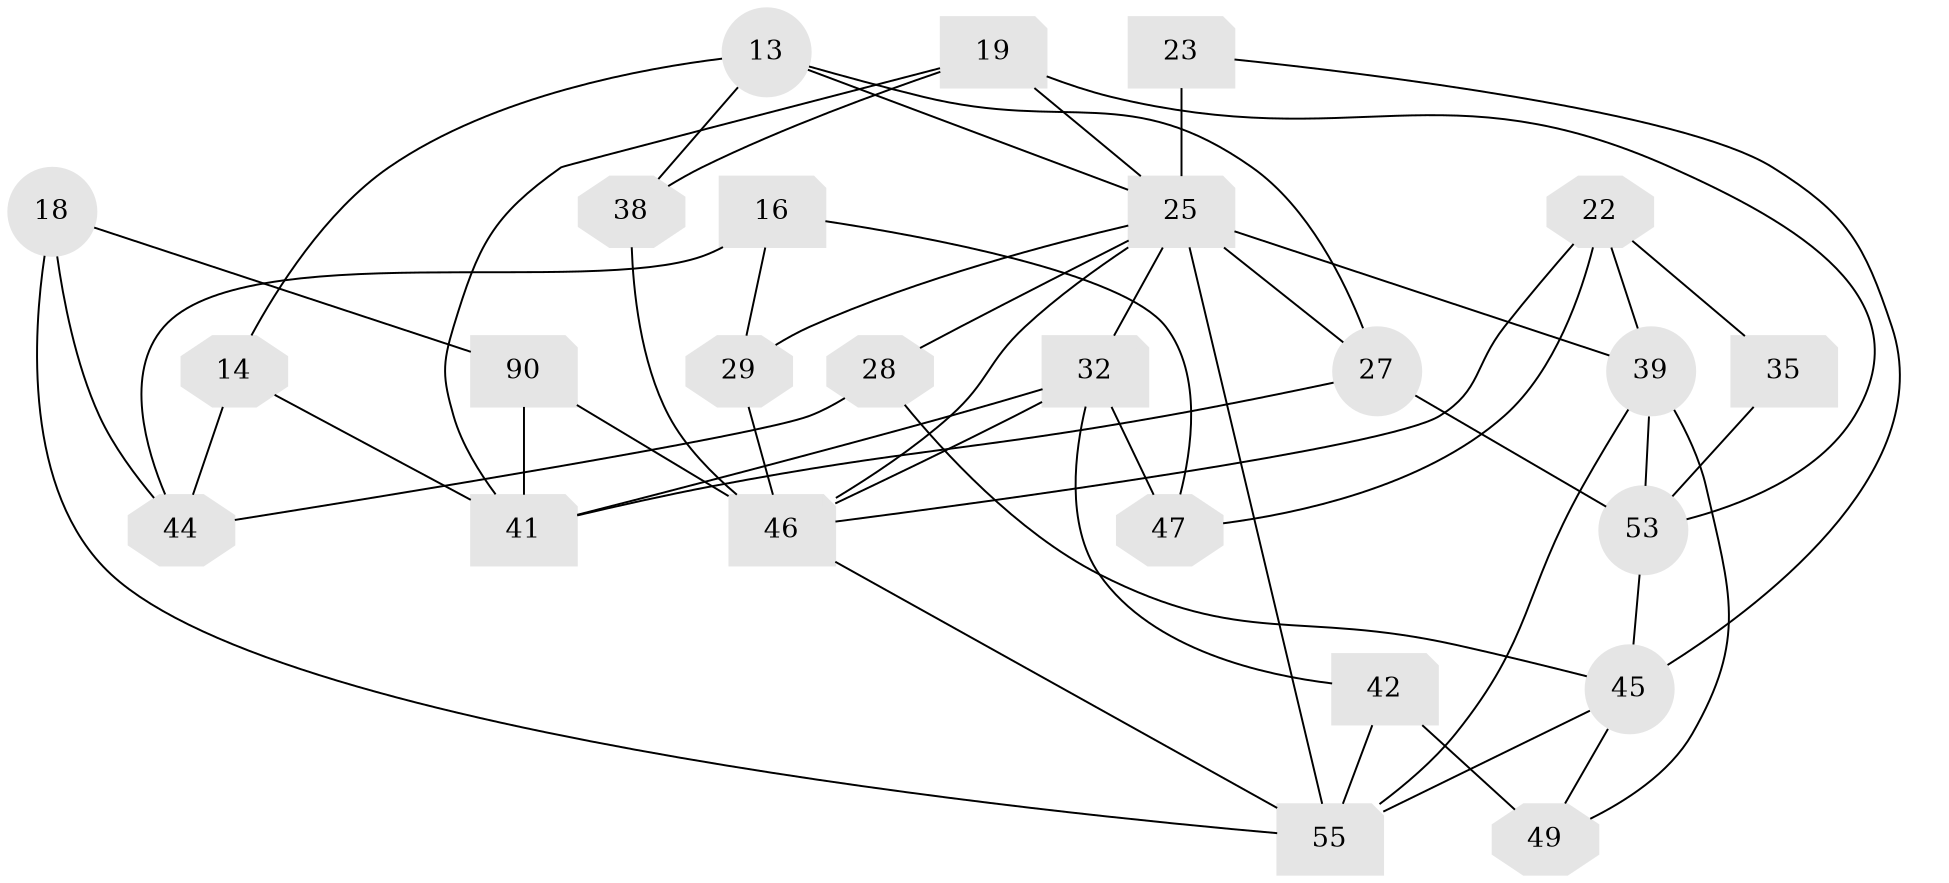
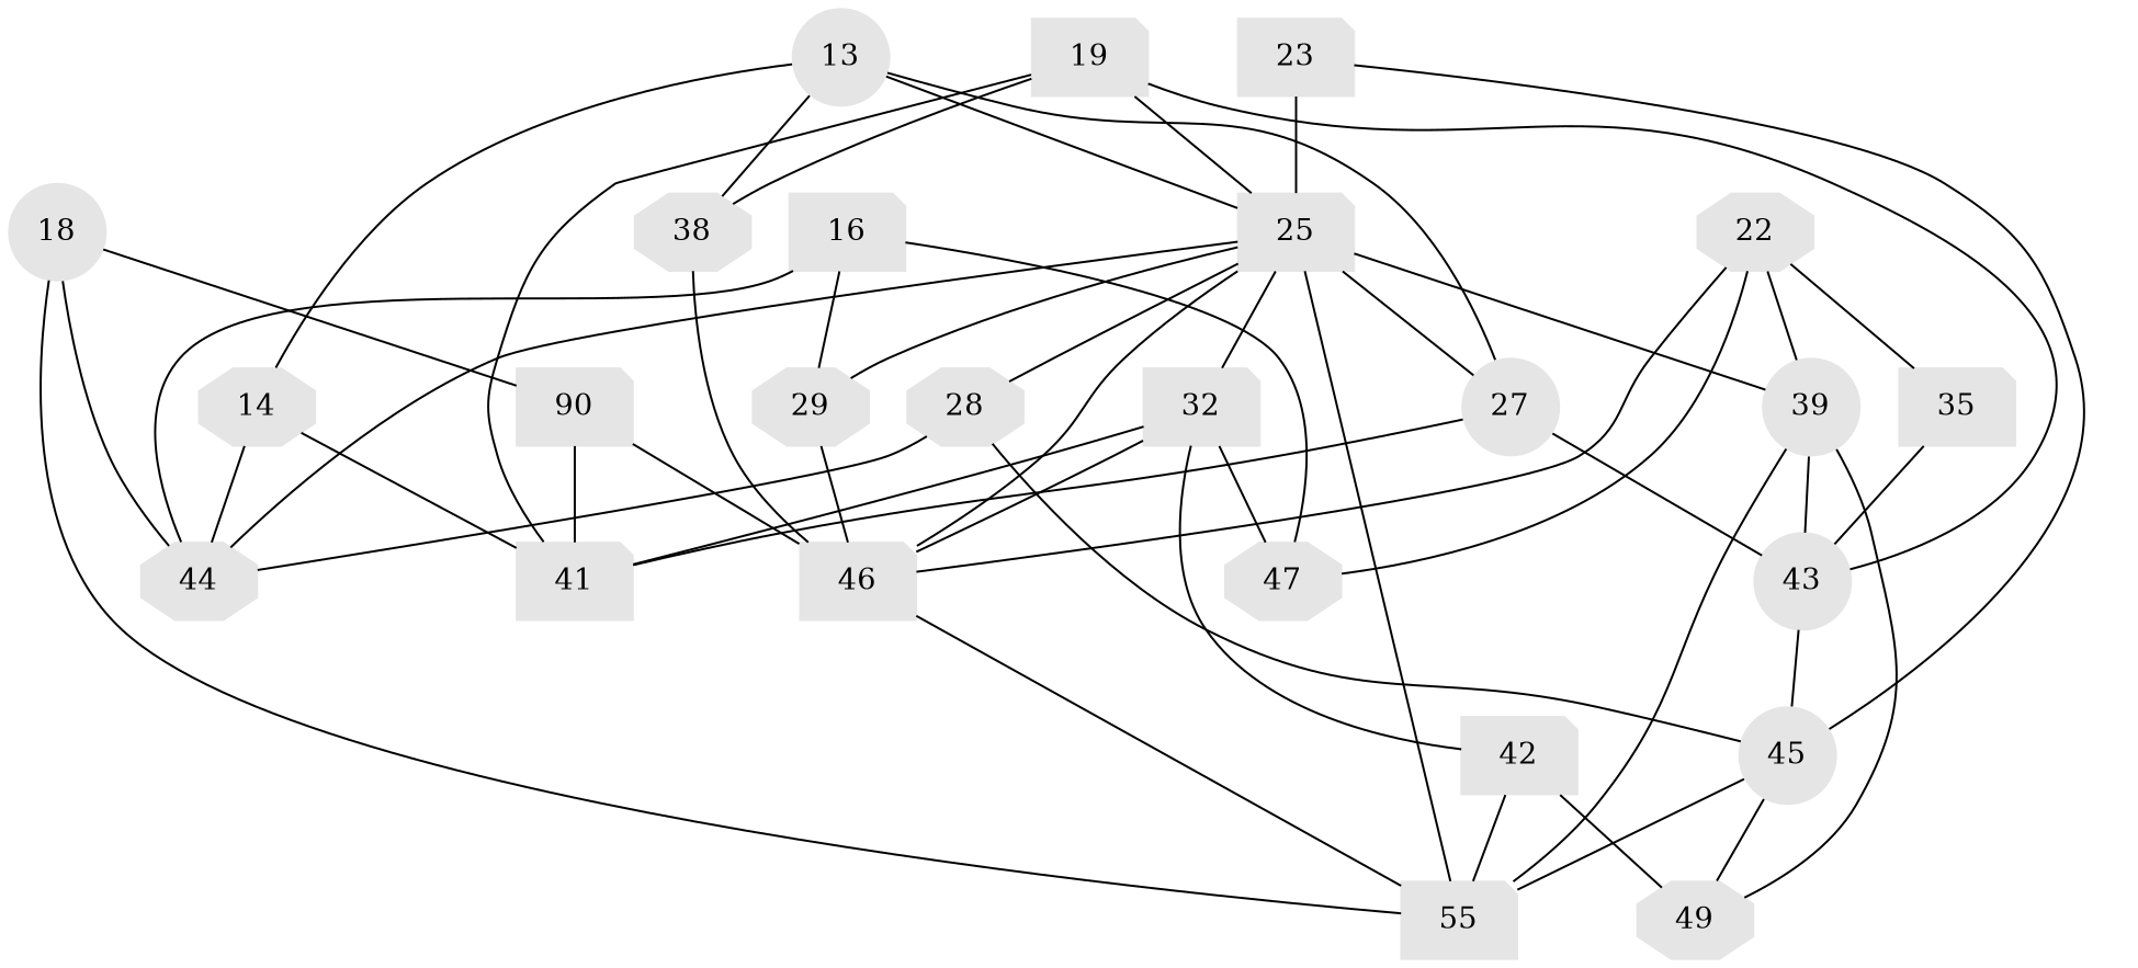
  graph {
    node [color=gray90 shape=note style=filled]
    13 [shape=circle]
    14 [shape=octagon]
    25 [super="+11+12+8+17"]
    27 [shape=circle]
    38 [shape=octagon]
    41 [super="+10+34"]
    44 [shape=octagon super="+9"]
    29 [shape=octagon]
    n9 [label=55 super="+37+48"]
    39 [shape=circle super="+36+20"]
    46 [super="+3+33"]
    28 [shape=octagon]
    32 [super="+24+31"]
-   43 [shape=circle super="+30" label=53]
+   43 [shape=circle super="+30"]
    16
    47 [shape=octagon]
    18 [shape=circle]
    n18 [label=90]
    19
    45 [shape=circle super="+26"]
    22 [shape=octagon]
    35
    49 [shape=octagon]
    23 [super="+15"]
    42
    13 -- 14
    13 -- 25
    13 -- 27
    13 -- 38
    14 -- 41 [weight=2]
    14 -- 44
    25 -- 27
+   25 -- 44
    25 -- 29
    25 -- n9
    25 -- 39 [weight=4]
    25 -- 46
    25 -- 28
    25 -- 32 [weight=2]
    27 -- 41 [weight=2]
    27 -- 43
    38 -- 46 [weight=2]
    29 -- 46 [weight=2]
    39 -- n9
    39 -- 43
    39 -- 49
    46 -- n9 [weight=2]
    28 -- 44 [weight=2]
    28 -- 45
    32 -- 41
    32 -- 46
    32 -- 47 [weight=2]
    32 -- 42 [weight=2]
    43 -- 45
    16 -- 44 [weight=2]
    16 -- 29
    16 -- 47
    18 -- 44 [weight=2]
    18 -- n9
    18 -- n18
    n18 -- 41 [weight=2]
    n18 -- 46
    19 -- 25
    19 -- 38
    19 -- 41
    19 -- 43
    45 -- n9
    45 -- 49
    22 -- 39
    22 -- 46
    22 -- 47
    22 -- 35
    35 -- 43 [weight=2]
    23 -- 25 [weight=4]
    23 -- 45 [weight=2]
    42 -- n9 [weight=2]
    42 -- 49 [weight=2]
  }
